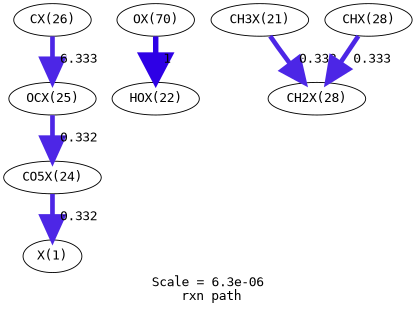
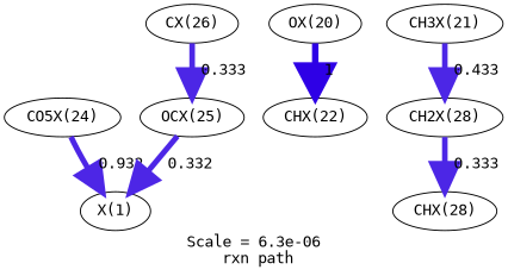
  digraph {
    fontname="DejaVu Sans Mono"
    label="Scale = 6.3e-06\l rxn path"
    node [fontname="DejaVu Sans Mono"]
    edge [arrowsize=2.59 color="0.7, 0.833, 0.9" fontname="DejaVu Sans Mono" style="setlinewidth(5.17)"]
    n1 [label="X(1)"]
    n2 [label="CO5X(24)"]
-   n3 [label="OX(70)"]
-   n4 [label="HOX(22)"]
+   n3 [label="OX(20)"]
+   n4 [label="CHX(22)"]
    n5 [label="CH3X(21)"]
    n6 [label="CH2X(28)"]
    n7 [label="CHX(28)"]
    n8 [label="CX(26)"]
    n9 [label="OCX(25)"]
-   n2 -> n1 [arrowsize=2.58 color="0.7, 0.832, 0.9" label=" 0.332"]
+   n2 -> n1 [arrowsize=2.58 color="0.7, 0.832, 0.9" label=" 0.932"]
    n3 -> n4 [arrowsize=3 color="0.7, 1.5, 0.9" label=" 1" style="setlinewidth(6)"]
-   n5 -> n6 [label=" 0.333"]
-   n7 -> n6 [label=" 0.333"]
-   n8 -> n9 [label=" 6.333"]
-   n9 -> n2 [arrowsize=2.58 color="0.7, 0.832, 0.9" label=" 0.332"]
+   n5 -> n6 [label=" 0.433"]
+   n6 -> n7 [label=" 0.333"]
+   n8 -> n9 [label=" 0.333"]
+   n9 -> n1 [arrowsize=2.58 color="0.7, 0.832, 0.9" label=" 0.332"]
  }
